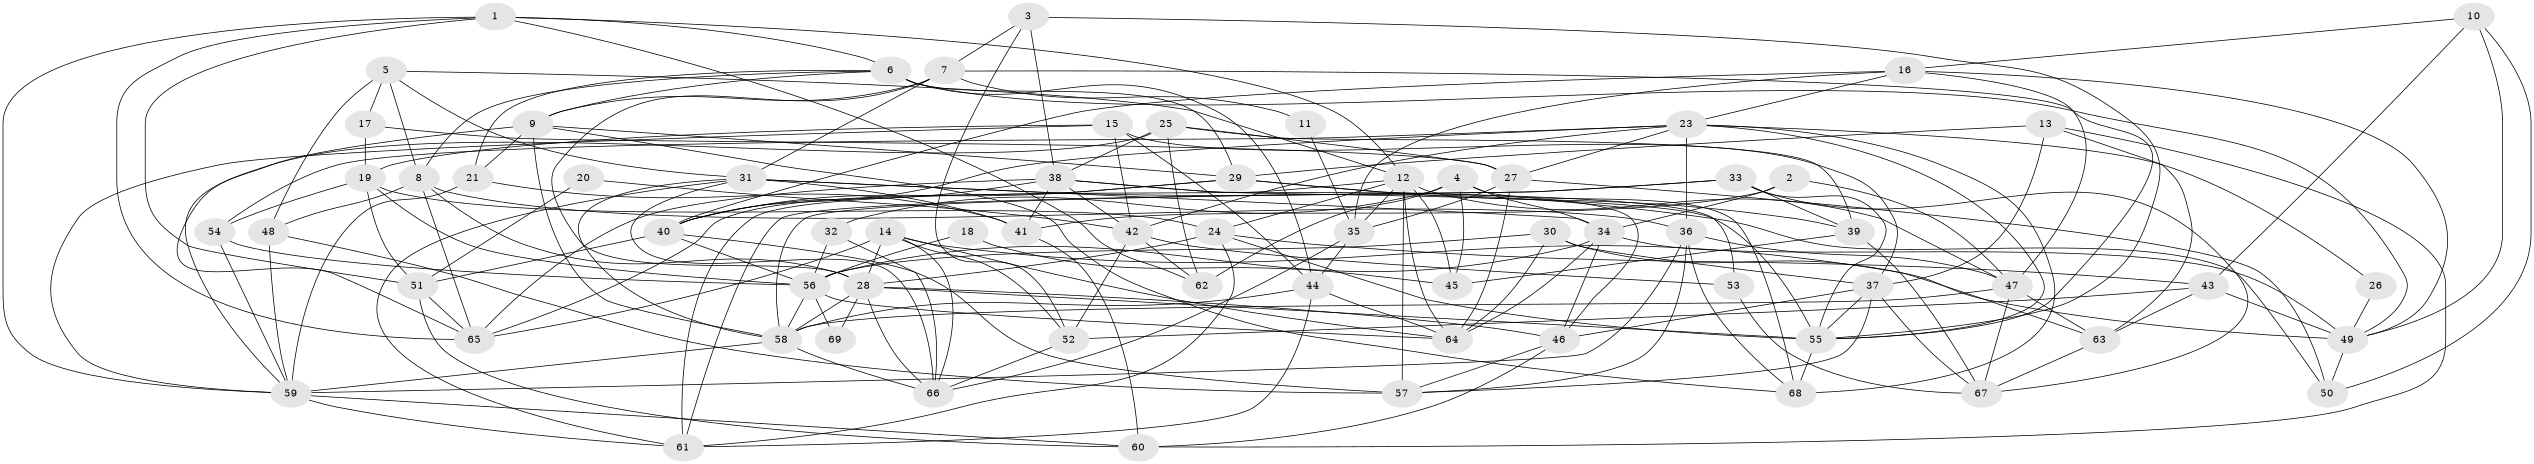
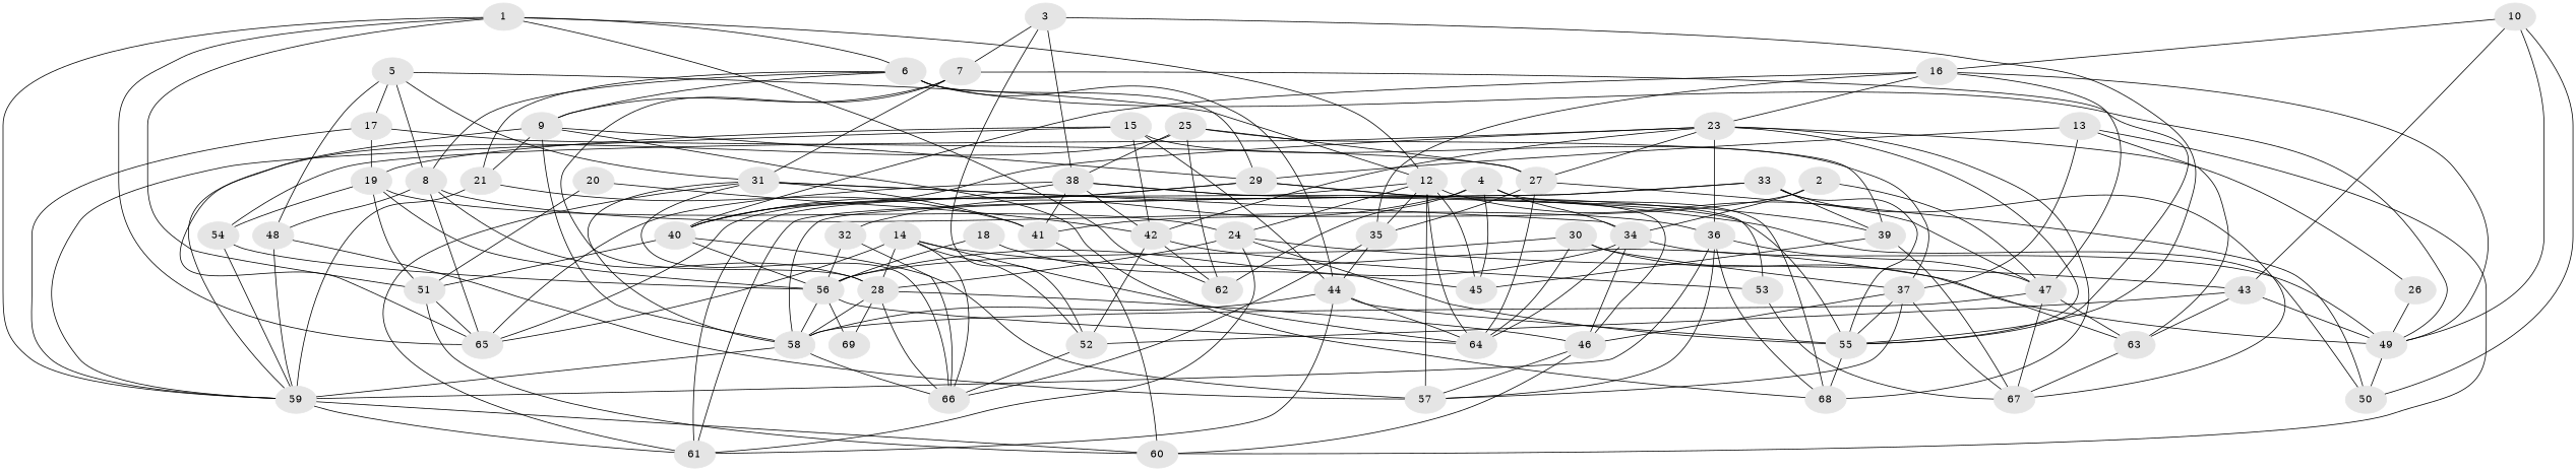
  graph {
    node [color=gray90 style=filled]
    edge [weight=1.0]
    1
    6
    12
    51
    59
    62
    65
    8
    9
    21
    29
    44
    49
    47
    45
    35
    24
    57
    61
    64
    60
    2
    34
    41
    56
    46
    58
    63
    67
    3
    7
    38
    52
    55
    31
-   11
    28
    42
    40
    66
    68
    4
    32
    5
    17
    48
    36
    19
    27
    50
    39
    53
    69
    10
    16
    43
    23
    13
    37
    14
    15
    54
    26
    18
    20
    25
    30
    33
    1 -- 6
    1 -- 12
    1 -- 51
    1 -- 59
    1 -- 62
    1 -- 65
    6 -- 8
    6 -- 9
    6 -- 21
    6 -- 29
    6 -- 44
    6 -- 49
    12 -- 47
    12 -- 45
    12 -- 35
    12 -- 24
    12 -- 57
    12 -- 61
    12 -- 64
    51 -- 65
    51 -- 60
    59 -- 61 [weight=2.0]
    59 -- 60
    8 -- 65
    8 -- 28
    8 -- 48
    8 -- 36
    9 -- 65
    9 -- 21 [weight=2.0]
    9 -- 29
    9 -- 58
    9 -- 68
    21 -- 59
    21 -- 41
    29 -- 65
    29 -- 40
    29 -- 39
    29 -- 53
    44 -- 61
    44 -- 64
    44 -- 58
-   28 -- 55
+   44 -- 55
    49 -- 50
    47 -- 58
    47 -- 63
    47 -- 67
    35 -- 44
    35 -- 66
    24 -- 61
    24 -- 55
    24 -- 28
    24 -- 43
    2 -- 47
    2 -- 34
    2 -- 41
    34 -- 49
    34 -- 64
    34 -- 56
    34 -- 46
    41 -- 60
    56 -- 64
    56 -- 58
    56 -- 69
    46 -- 57
    46 -- 60
    58 -- 59
    58 -- 66
    63 -- 67
    3 -- 7
    3 -- 38
    3 -- 52
    3 -- 55
    7 -- 9
    7 -- 55
    7 -- 31
-   7 -- 11
    7 -- 28
    38 -- 65
    38 -- 41 [weight=2.0]
    38 -- 46
    38 -- 55
    38 -- 42
    38 -- 40 [weight=2.0]
    52 -- 66
    55 -- 68 [weight=2.0]
    31 -- 61
    31 -- 34
    31 -- 41
    31 -- 58
    31 -- 66
    31 -- 50
-   11 -- 35
    28 -- 46
    28 -- 58
    28 -- 66
    28 -- 69
    42 -- 62
    42 -- 52
    42 -- 53
    40 -- 51
    40 -- 57
    40 -- 56
    4 -- 62
    4 -- 45
    4 -- 34
    4 -- 68
    4 -- 32
    32 -- 56
    32 -- 66
    5 -- 12
    5 -- 8
    5 -- 31
    5 -- 17
    5 -- 48 [weight=2.0]
+   17 -- 59
    17 -- 19
    17 -- 27
    48 -- 59
    48 -- 57
    36 -- 59 [weight=2.0]
    36 -- 47
    36 -- 57
    36 -- 68
    19 -- 51
    19 -- 24
    19 -- 56
    19 -- 54
    27 -- 35
    27 -- 64
    27 -- 50
    39 -- 45
    39 -- 67
    53 -- 67
    10 -- 49
    10 -- 50
    10 -- 16
    10 -- 43
    16 -- 49
    16 -- 47
    16 -- 35
    16 -- 40
    16 -- 23
    43 -- 49 [weight=2.0]
    43 -- 63
    43 -- 52
    23 -- 55
    23 -- 42
    23 -- 40
    23 -- 68
    23 -- 36
    23 -- 27
    23 -- 54
    23 -- 26
    13 -- 29
    13 -- 60
    13 -- 63
    13 -- 37
    37 -- 57
    37 -- 46
    37 -- 67
    37 -- 55
    14 -- 65
    14 -- 49
    14 -- 64
    14 -- 52
    14 -- 28
    14 -- 66
    15 -- 59
    15 -- 44
    15 -- 42
    15 -- 19
    15 -- 37
    54 -- 59
    54 -- 56
    26 -- 49
    18 -- 45
    18 -- 56
    20 -- 51 [weight=2.0]
    20 -- 42
    25 -- 59
    25 -- 62
    25 -- 38
    25 -- 27
    25 -- 39
    30 -- 64
    30 -- 56
    30 -- 63
    30 -- 37
    33 -- 61
    33 -- 58
    33 -- 67
    33 -- 55
    33 -- 39
  }
